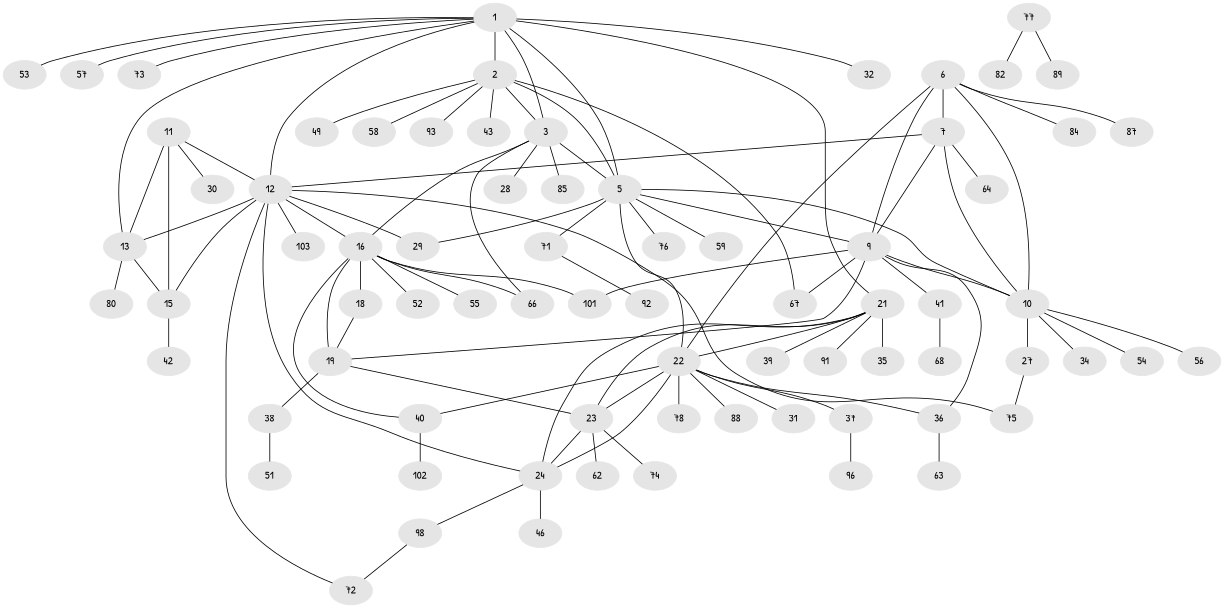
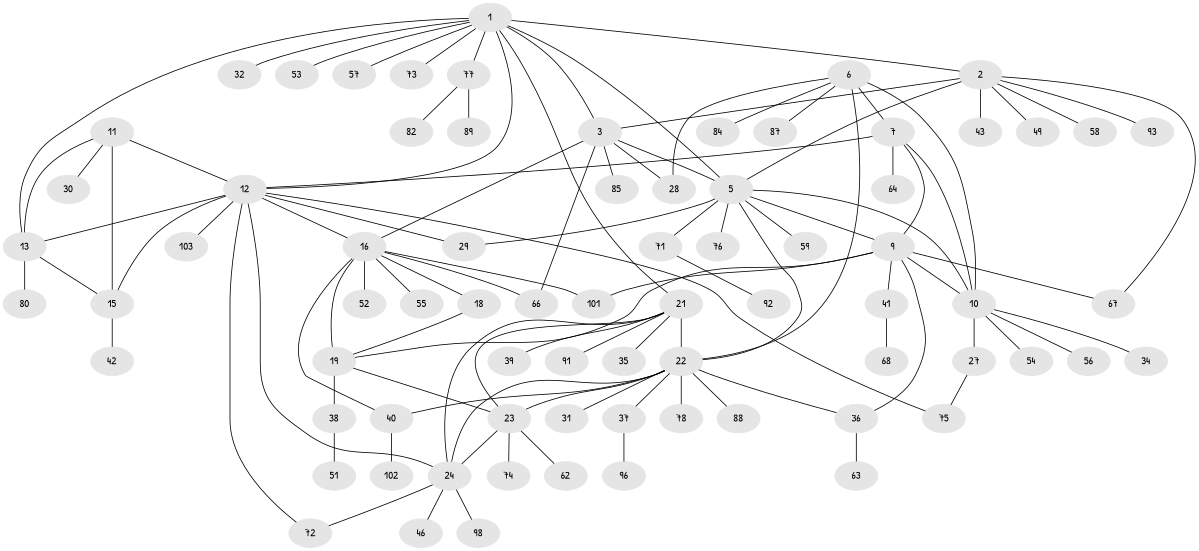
  graph {
    fontname="Patrick Hand"
    node [color=gray90 fontname="Patrick Hand" style=filled]
    edge [fontname="Patrick Hand"]
    1 [super="+48"]
    2 [super="+95"]
    3 [super="+4"]
    5 [super="+44"]
    12 [super="+99"]
    13 [super="+94"]
    21 [super="+50"]
    32
    53
    57
    73
    77 [super="+81"]
    43
    49
    58
    67
    93
    16 [super="+17"]
    28
    66
    85
    9 [super="+79"]
    10 [super="+26"]
    22 [super="+25"]
    29
    59
    71
    76
    15 [super="+65"]
    24 [super="+100"]
    72
    75
    103
    80
    23 [super="+56"]
    35 [super="+97"]
    39
    91
    82
    89
    19 [super="+20"]
    101
    18 [super="+47"]
    40
    52
    55 [super="+60"]
    36
    41
    27 [super="+90"]
    34
    54 [super="+61"]
    n52 [label=56]
    31 [super="+45"]
    37 [super="+83"]
    78
    88
    92
    6 [super="+33"]
    7 [super="+8"]
    84
    87
    64
    38 [super="+70"]
    63
    68
    11 [super="+14"]
    30
    42 [super="+69"]
    46
    98
    102
    62
    74
    51
    96
    1 -- 2
    1 -- 3 [weight=2]
    1 -- 5
    1 -- 12
    1 -- 13
    1 -- 21
    1 -- 32
    1 -- 53
    1 -- 57
    1 -- 73
+   1 -- 77
    2 -- 3 [weight=2]
    2 -- 5
    2 -- 43
    2 -- 49
    2 -- 58
    2 -- 67
    2 -- 93
    3 -- 5 [weight=2]
    3 -- 16
    3 -- 28
    3 -- 66
    3 -- 85
    5 -- 9
    5 -- 10
    5 -- 22
    5 -- 29
    5 -- 59
    5 -- 71
    5 -- 76
    12 -- 13
    12 -- 16
    12 -- 29
    12 -- 15
    12 -- 24
    12 -- 72
    12 -- 75
    12 -- 103
    13 -- 15
    13 -- 80
    21 -- 22 [weight=2]
    21 -- 24
    21 -- 23
    21 -- 35
    21 -- 39
    21 -- 91
    77 -- 82
    77 -- 89
    16 -- 66
    16 -- 19 [weight=4]
    16 -- 101
    16 -- 18 [weight=2]
    16 -- 40
    16 -- 52
    16 -- 55
    9 -- 67
    9 -- 10
    9 -- 19
    9 -- 101
    9 -- 36
    9 -- 41
    10 -- 27
    10 -- 34
    10 -- 54
    10 -- n52
    22 -- 24 [weight=2]
    22 -- 23 [weight=2]
    22 -- 40
    22 -- 36
    22 -- 31
    22 -- 37
    22 -- 78
    22 -- 88
    71 -- 92
    15 -- 42
-   98 -- 72
+   24 -- 72
    24 -- 46
    24 -- 98
    23 -- 24
    23 -- 62
    23 -- 74
    19 -- 23
    19 -- 38
    18 -- 19 [weight=2]
    40 -- 102
    36 -- 63
    41 -- 68
    27 -- 75
    37 -- 96
-   6 -- 9
+   6 -- 28
    6 -- 10
    6 -- 22
    6 -- 7 [weight=2]
    6 -- 84
    6 -- 87
    7 -- 12
    7 -- 9 [weight=2]
    7 -- 10 [weight=2]
    7 -- 64
    38 -- 51
    11 -- 12 [weight=2]
    11 -- 13 [weight=2]
    11 -- 15 [weight=2]
    11 -- 30
  }
